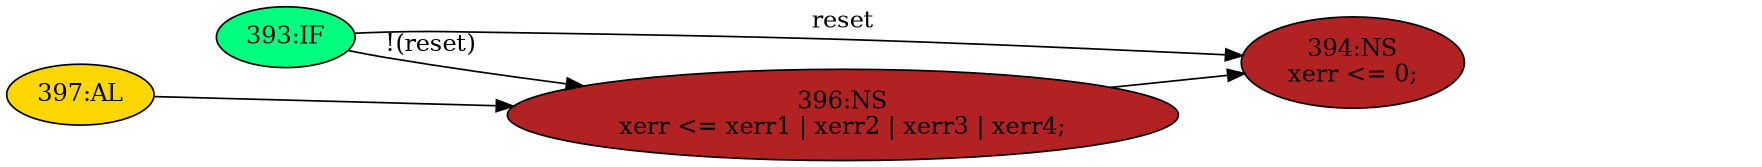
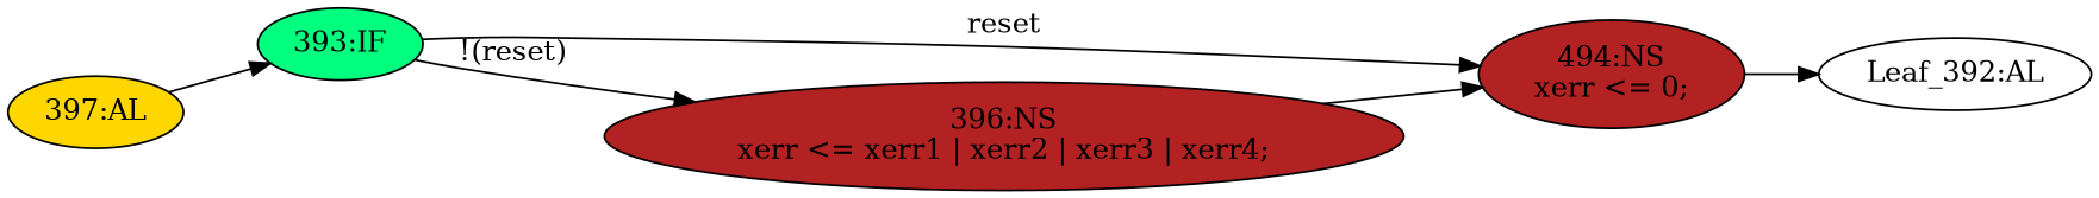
  strict digraph {
    rankdir=LR
    node [fillcolor=firebrick statements="[]" style=filled typ=NonblockingSubstitution]
    edge [cond="[]" lineno=None]
    n1 [ast="<pyverilog.vparser.ast.IfStatement object at 0x7f14ceee0d50>" fillcolor=springgreen label="393:IF" typ=IfStatement]
-   n2 [ast="<pyverilog.vparser.ast.NonblockingSubstitution object at 0x7f14cee0b150>" label="394:NS\nxerr <= 0;" statements="[<pyverilog.vparser.ast.NonblockingSubstitution object at 0x7f14cee0b150>]"]
+   n2 [ast="<pyverilog.vparser.ast.NonblockingSubstitution object at 0x7f14cee0b150>" label="494:NS\nxerr <= 0;" statements="[<pyverilog.vparser.ast.NonblockingSubstitution object at 0x7f14cee0b150>]"]
    n3 [ast="<pyverilog.vparser.ast.NonblockingSubstitution object at 0x7f14ceee0dd0>" label="396:NS\nxerr <= xerr1 | xerr2 | xerr3 | xerr4;" statements="[<pyverilog.vparser.ast.NonblockingSubstitution object at 0x7f14ceee0dd0>]"]
+   n4 [def_var="['xerr']" label="Leaf_392:AL" fillcolor="" statements="" style="" typ=""]
    n5 [ast="<pyverilog.vparser.ast.Always object at 0x7f14cee0b310>" clk_sens=True fillcolor=gold label="397:AL" sens="['RBYTECLK', 'reset']" typ=Always use_var="['reset', 'xerr2', 'xerr1', 'xerr4', 'xerr3']"]
    n1 -> n2 [cond="['reset']" label=reset lineno=393]
    n1 -> n3 [cond="['reset']" label="!(reset)" lineno=393]
+   n2 -> n4
    n3 -> n2
-   n5 -> n3
+   n5 -> n1
  }
